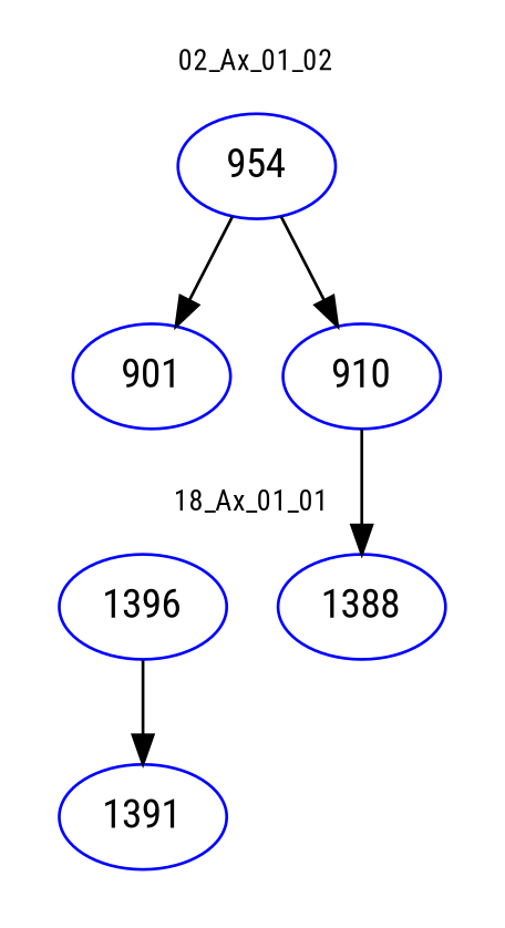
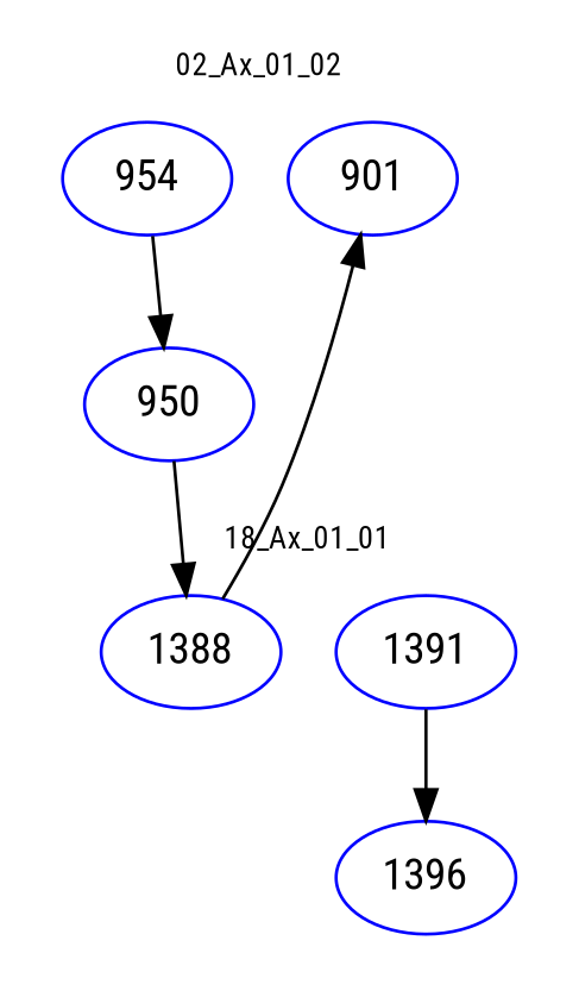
  digraph {
    fontname="Roboto Condensed"
    node [color=blue fontname="Roboto Condensed"]
    edge [color=black fontname="Roboto Condensed"]
    n1 [label=954]
    n2 [label=901]
-   n3 [label=910]
+   n3 [label=950]
    n4 [label=1391]
    n5 [label=1388]
    n6 [label=1396]
    subgraph cluster_1 {
      color=white
      fontsize=10
      label="02_Ax_01_02"
      n1
      n2
      n3
    }
    subgraph cluster_2 {
      color=white
      fontsize=10
      label="18_Ax_01_01"
      n4
      n5
      n6
    }
-   n1 -> n2
+   n5 -> n2
    n1 -> n3
    n3 -> n5
-   n6 -> n4
+   n4 -> n6
  }
